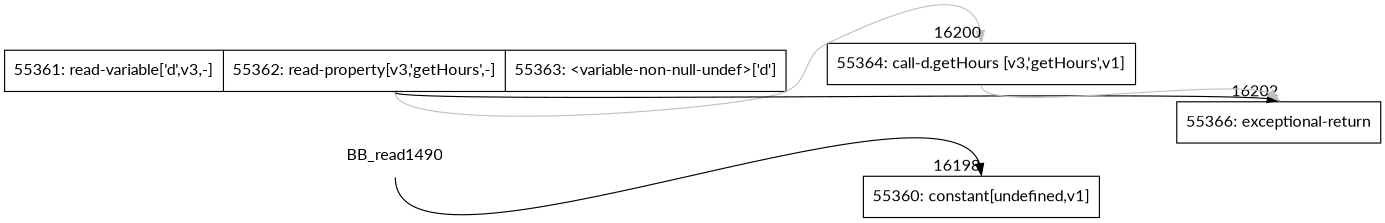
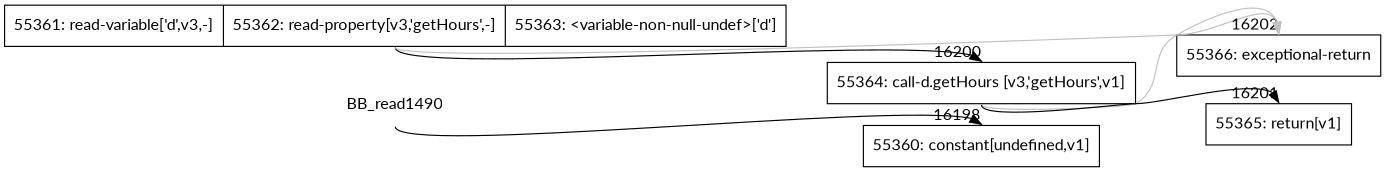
  digraph {
    fontname=Lato
    rankdir=LR
    node [fontname=Lato shape=record]
    edge [fontname=Lato headport=n tailport=s]
    n1 [label=BB_read1490 shape=none]
    n2 [label="{55360: constant[undefined,v1]}"]
    n3 [label="{55361: read-variable['d',v3,-]|55362: read-property[v3,'getHours',-]|55363: \<variable-non-null-undef\>['d']}"]
    n4 [label="{55364: call-d.getHours [v3,'getHours',v1]}"]
    n5 [label="{55366: exceptional-return}"]
+   n6 [label="{55365: return[v1]}"]
    n1 -> n2 [headlabel="    16198"]
-   n3 -> n4 [headlabel="      16200" color=gray]
-   n3 -> n5 [color=black headlabel="      16202"]
+   n3 -> n4 [headlabel="      16200"]
+   n3 -> n5 [color=gray headlabel="      16202"]
    n4 -> n5 [color=gray]
+   n4 -> n6 [headlabel="      16201"]
  }
